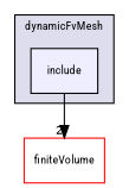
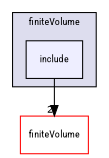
  digraph {
    compound=true
    fontname="Roboto Condensed"
    node [fontname="Roboto Condensed" fontsize=10 shape=box]
    n1 [fillcolor="#eeeeff" label=include pencolor=black style=filled]
    n2 [color=red label=finiteVolume]
    subgraph cluster_1 {
      bgcolor="#ddddee"
      fontsize=10
-     label=dynamicFvMesh
+     label=finiteVolume
      pencolor=black
      n1
    }
    n1 -> n2 [headlabel=2 labeldistance=1.5 labelfontname=Helvetica labelfontsize=10 fontname="Roboto Condensed"]
  }
